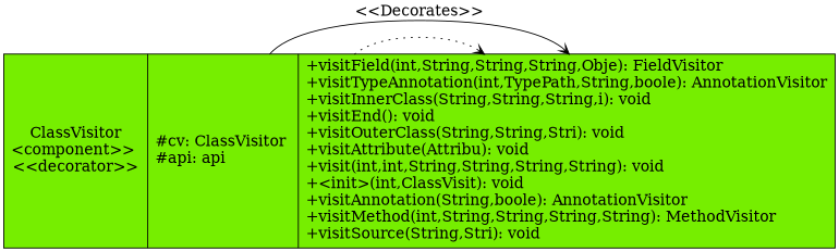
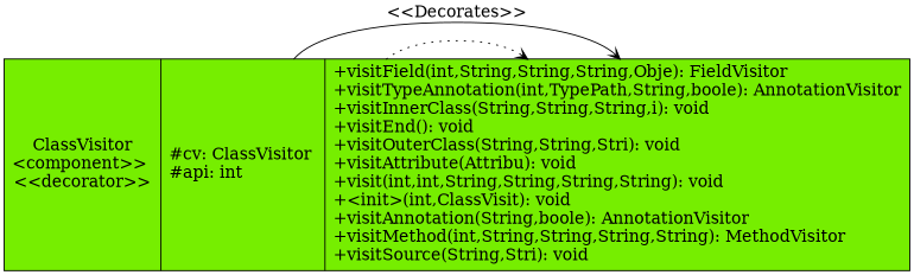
  digraph {
    fontname="DejaVu Serif"
    fontsize=16
    rankdir=LR
    edge [arrowhead=vee fontname="DejaVu Serif" fontsize=16]
-   n1 [color=black fillcolor=chartreuse2 fontname="DejaVu Serif" fontsize=16 label="{ClassVisitor\n\<\component\>\> \n\<\<decorator\>\>|#cv: ClassVisitor \l#api: api \l | +visitField(int,String,String,String,Obje): FieldVisitor\l+visitTypeAnnotation(int,TypePath,String,boole): AnnotationVisitor\l+visitInnerClass(String,String,String,i): void\l+visitEnd(): void\l+visitOuterClass(String,String,Stri): void\l+visitAttribute(Attribu): void\l+visit(int,int,String,String,String,String): void\l+\<init\>(int,ClassVisit): void\l+visitAnnotation(String,boole): AnnotationVisitor\l+visitMethod(int,String,String,String,String): MethodVisitor\l+visitSource(String,Stri): void\l}" shape=record style=filled]
+   n1 [color=black fillcolor=chartreuse2 fontname="DejaVu Serif" fontsize=16 label="{ClassVisitor\n\<\component\>\> \n\<\<decorator\>\>|#cv: ClassVisitor \l#api: int \l | +visitField(int,String,String,String,Obje): FieldVisitor\l+visitTypeAnnotation(int,TypePath,String,boole): AnnotationVisitor\l+visitInnerClass(String,String,String,i): void\l+visitEnd(): void\l+visitOuterClass(String,String,Stri): void\l+visitAttribute(Attribu): void\l+visit(int,int,String,String,String,String): void\l+\<init\>(int,ClassVisit): void\l+visitAnnotation(String,boole): AnnotationVisitor\l+visitMethod(int,String,String,String,String): MethodVisitor\l+visitSource(String,Stri): void\l}" shape=record style=filled]
    n1 -> n1 [style=dotted]
    n1 -> n1 [label="\<\<Decorates\>\>"]
  }
